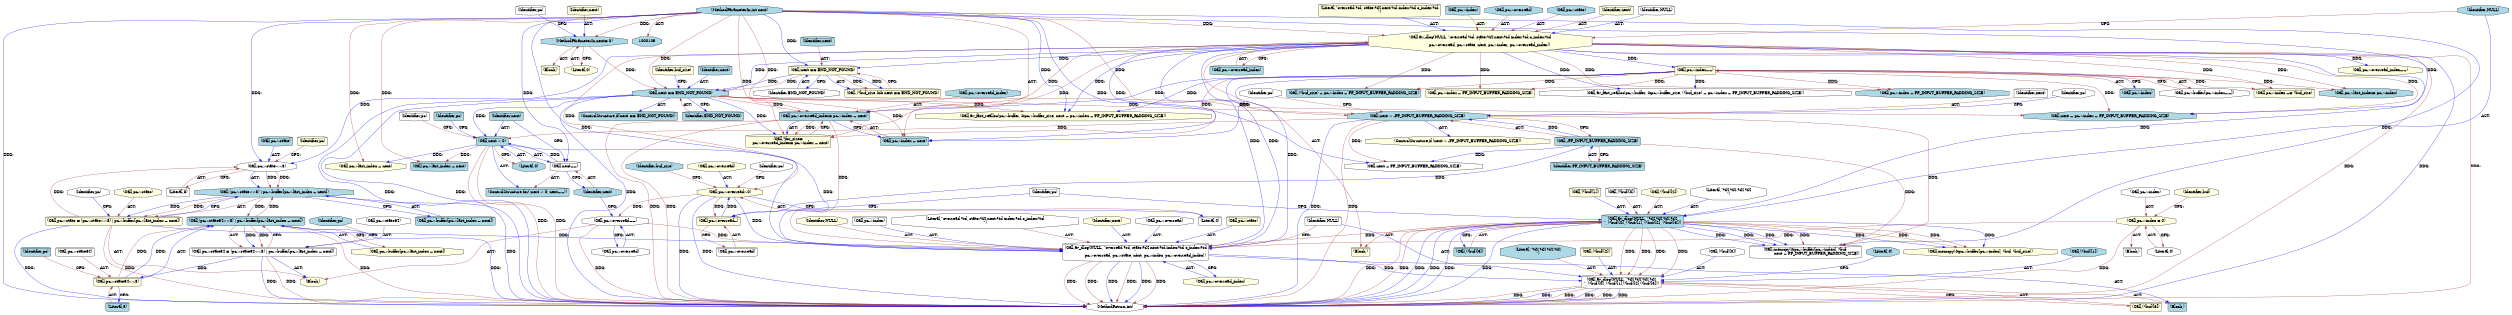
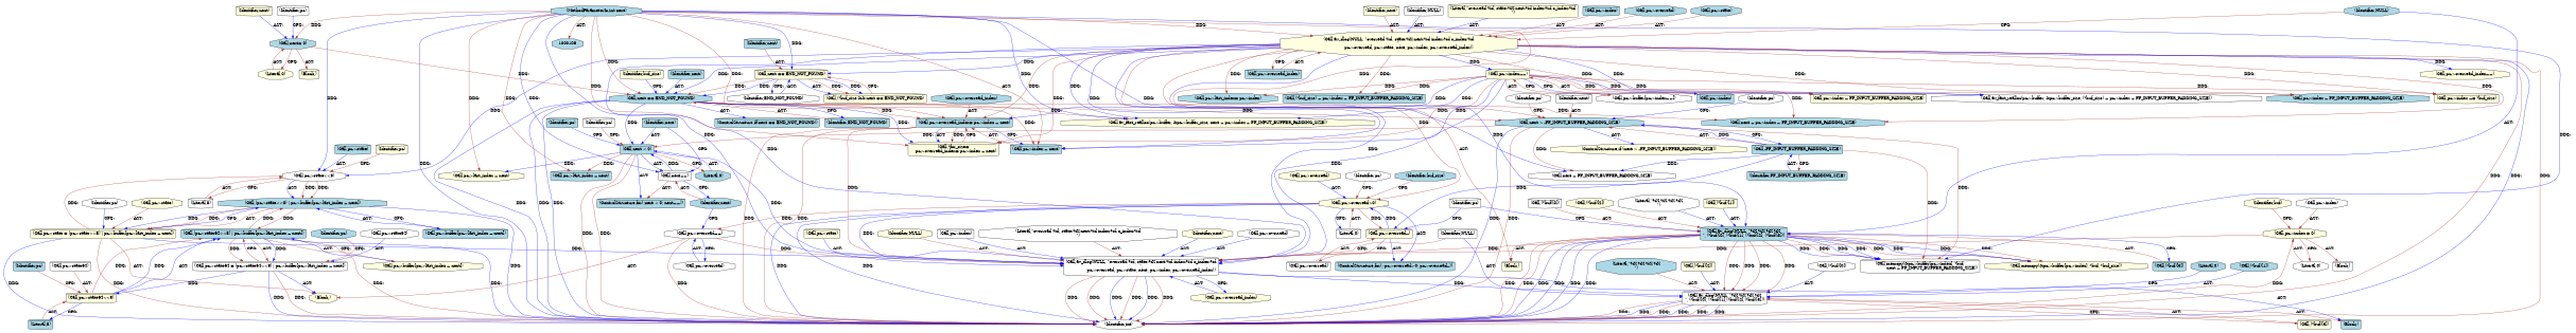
  digraph {
    node [fillcolor=lightblue shape=cylinder style=filled]
    edge [color=brown]
    n1 [fillcolor=white label="(Call,av_dlog(NULL, \"%X %X %X %X\n\", (*buf)[0], (*buf)[1],(*buf)[2],(*buf)[3]))"]
-   n2 [fillcolor=white label="(MethodReturn,int)" shape=octagon]
+   n2 [fillcolor=white label="(Identifier,int)" shape=octagon]
    n3 [label="(Block,)"]
    n4 [fillcolor=lightyellow label="(Call,(*buf)[3])"]
    n5 [fillcolor=white label="(Call,av_dlog(NULL, \"overread %d, state:%X next:%d index:%d o_index:%d\n\",\n                pc->overread, pc->state, next, pc->index, pc->overread_index))"]
    n6 [fillcolor=lightyellow label="(Call,pc->overread_index)" shape=octagon]
    n7 [label="(Call,av_dlog(NULL, \"%X %X %X %X\n\", (*buf)[0], (*buf)[1], (*buf)[2], (*buf)[3]))"]
    n8 [fillcolor=lightyellow label="(Call,memcpy(&pc->buffer[pc->index], *buf, *buf_size))" shape=octagon]
    n9 [fillcolor=lightyellow label="(Block,)"]
    n10 [fillcolor=white label="(Call,memcpy(&pc->buffer[pc->index], *buf,\n                   next + FF_INPUT_BUFFER_PADDING_SIZE))"]
    n11 [label="(Call,(*buf)[3])"]
    n12 [fillcolor=lightyellow label="(Call,av_dlog(NULL, \"overread %d, state:%X next:%d index:%d o_index:%d\n\",\n                pc->overread, pc->state, next, pc->index, pc->overread_index))" shape=octagon]
    n13 [fillcolor=lightyellow label="(Call,pc->overread>0)" shape=octagon]
    n14 [fillcolor=white label="(Call,pc->state<<8)" shape=octagon]
    n15 [label="(Call,next == END_NOT_FOUND)" shape=octagon]
    n16 [fillcolor=lightyellow label="(Call,next == END_NOT_FOUND)"]
    n17 [fillcolor=lightyellow label="(Call,pc->index++)"]
    n18 [label="(Call,pc->overread_index= pc->index + next)"]
    n19 [fillcolor=lightyellow label="(Call,pc->index + FF_INPUT_BUFFER_PADDING_SIZE)"]
    n20 [fillcolor=lightyellow label="(Call,av_fast_realloc(pc->buffer, &pc->buffer_size, next + pc->index + FF_INPUT_BUFFER_PADDING_SIZE))" shape=octagon]
    n21 [fillcolor=white label="(Call,av_fast_realloc(pc->buffer, &pc->buffer_size, (*buf_size) + pc->index + FF_INPUT_BUFFER_PADDING_SIZE))" shape=octagon]
    n22 [label="(Call,pc->index + FF_INPUT_BUFFER_PADDING_SIZE)" shape=octagon]
    n23 [fillcolor=lightyellow label="(Call,pc->overread_index++)" shape=octagon]
    n24 [label="(Call,next + pc->index + FF_INPUT_BUFFER_PADDING_SIZE)" shape=octagon]
    n25 [label="(Call,pc->index + next)"]
    n26 [fillcolor=lightyellow label="(Call,pc->index += *buf_size)"]
    n27 [label="(Call,pc->last_index= pc->index)" shape=octagon]
    n28 [label="(Call,(*buf_size) + pc->index + FF_INPUT_BUFFER_PADDING_SIZE)"]
    n29 [label="(Call,pc->overread_index)"]
    n30 [fillcolor=lightyellow label="(Call,*for_size=\n    pc->overread_index= pc->index + next)"]
    n31 [fillcolor=white label="(Call,pc->overread++)" shape=octagon]
    n32 [fillcolor=lightyellow label="(Call,pc->overread--)"]
+   n33 [label="(ControlStructure,for(; pc->overread>0; pc->overread--))"]
    n34 [fillcolor=white label="(Literal,0)"]
    n35 [label="(Call,(pc->state<<8) | pc->buffer[pc->last_index + next])" shape=octagon]
    n36 [fillcolor=white label="(Literal,8)"]
    n37 [label="(Call,next < 0)"]
    n38 [label="(Call,next > -FF_INPUT_BUFFER_PADDING_SIZE)" shape=octagon]
    n39 [label="(ControlStructure,if(next == END_NOT_FOUND))"]
    n40 [label="(Identifier,END_NOT_FOUND)"]
    n41 [fillcolor=white label="(Identifier,END_NOT_FOUND)" shape=octagon]
    n42 [fillcolor=lightyellow label="(Call,!*buf_size && next == END_NOT_FOUND)"]
    n43 [label="(Call,pc->index)"]
    n44 [fillcolor=white label="(Call,pc->buffer[pc->index++])" shape=octagon]
    n45 [label="(MethodParameterIn,int next)" shape=octagon]
    n46 [fillcolor=white label="(Call,next++)"]
-   n47 [label="(MethodParameterIn,next= 0)" shape=octagon]
+   n47 [label="(Call,next= 0)" shape=octagon]
    n48 [fillcolor=lightyellow label="(Call,pc->last_index + next)" shape=octagon]
    n49 [label="(Call,pc->last_index + next)"]
    n50 [fillcolor=white label="(Call,next + FF_INPUT_BUFFER_PADDING_SIZE)" shape=octagon]
    1000105 [shape=octagon]
    n52 [label="(Literal,0)" shape=octagon]
    n53 [label="(ControlStructure,for(;next < 0; next++))"]
    n54 [label="(Identifier,next)" shape=octagon]
    n55 [label="(Call,-FF_INPUT_BUFFER_PADDING_SIZE)"]
    n56 [fillcolor=lightyellow label="(ControlStructure,if (next > -FF_INPUT_BUFFER_PADDING_SIZE))" shape=octagon]
    n57 [fillcolor=lightyellow label="(Literal,0)" shape=octagon]
    n58 [fillcolor=lightyellow label="(Block,)"]
    n59 [fillcolor=lightyellow label="(Block,)" shape=octagon]
    n60 [fillcolor=white label="(Call,pc->overread)" shape=octagon]
    n61 [fillcolor=white label="(Call,pc->overread)"]
    n62 [fillcolor=lightyellow label="(Call,pc->state = (pc->state<<8) | pc->buffer[pc->last_index + next])"]
    n63 [label="(Call,(pc->state64<<8) | pc->buffer[pc->last_index + next])"]
    n64 [label="(Call,pc->buffer[pc->last_index + next])"]
    n65 [fillcolor=white label="(Call,pc->state64 = (pc->state64<<8) | pc->buffer[pc->last_index + next])"]
    n66 [fillcolor=lightyellow label="(Call,pc->buffer[pc->last_index + next])" shape=octagon]
    n67 [fillcolor=lightyellow label="(Call,pc->state64<<8)"]
    n68 [label="(Literal,8)"]
    n69 [label="(Identifier,FF_INPUT_BUFFER_PADDING_SIZE)"]
    n70 [fillcolor=lightyellow label="(Call,pc->index = 0)" shape=octagon]
    n71 [fillcolor=white label="(Block,)"]
    n72 [fillcolor=white label="(Literal,0)" shape=octagon]
    n73 [fillcolor=lightyellow label="(Identifier,buf_size)"]
    n74 [fillcolor=lightyellow label="(Identifier,NULL)" shape=octagon]
    n75 [fillcolor=white label="(Identifier,NULL)"]
    n76 [fillcolor=lightyellow label="(Literal,\"overread %d, state:%X next:%d index:%d o_index:%d\n\")"]
    n77 [fillcolor=white label="(Call,(*buf)[0])" shape=octagon]
    n78 [fillcolor=white label="(Identifier,NULL)"]
    n79 [label="(Call,pc->state)"]
    n80 [fillcolor=white label="(Identifier,pc)"]
    n81 [fillcolor=white label="(Call,pc->index)"]
    n82 [label="(Call,pc->index)"]
    n83 [fillcolor=white label="(Call,pc->index)" shape=octagon]
    n84 [fillcolor=lightyellow label="(Call,(*buf)[2])" shape=octagon]
    n85 [fillcolor=lightyellow label="(Identifier,next)"]
    n86 [label="(Identifier,pc)"]
    n87 [label="(Call,pc->overread)" shape=octagon]
    n88 [label="(Identifier,next)"]
    n89 [label="(Identifier,pc)" shape=octagon]
    n90 [fillcolor=white label="(Identifier,pc)" shape=octagon]
    n91 [fillcolor=white label="(Literal,\"overread %d, state:%X next:%d index:%d o_index:%d\n\")" shape=octagon]
    n92 [label="(Call,pc->state)" shape=octagon]
    n93 [fillcolor=white label="(Identifier,next)"]
    n94 [fillcolor=white label="(Identifier,pc)" shape=octagon]
    n95 [label="(Identifier,buf_size)" shape=octagon]
    n96 [fillcolor=lightyellow label="(Call,pc->overread)" shape=octagon]
    n97 [label="(Identifier,NULL)" shape=octagon]
    n98 [label="(Literal,0)" shape=octagon]
    n99 [fillcolor=white label="(Call,pc->state64)" shape=octagon]
    n100 [label="(Call,(*buf)[1])" shape=octagon]
    n101 [fillcolor=white label="(Literal,\"%X %X %X %X\n\")" shape=octagon]
    n102 [fillcolor=lightyellow label="(Identifier,next)" shape=octagon]
    n103 [label="(Call,pc->overread_index)" shape=octagon]
    n104 [label="(Literal,\"%X %X %X %X\n\")" shape=octagon]
    n105 [label="(Identifier,pc)"]
    n106 [fillcolor=lightyellow label="(Identifier,buf)" shape=octagon]
    n107 [fillcolor=lightyellow label="(Call,(*buf)[1])"]
    n108 [fillcolor=white label="(Call,pc->overread)" shape=octagon]
    n109 [fillcolor=white label="(Identifier,pc)"]
    n110 [fillcolor=white label="(Identifier,pc)" shape=octagon]
    n111 [fillcolor=white label="(Call,(*buf)[0])"]
    n112 [fillcolor=lightyellow label="(Call,pc->state)"]
    n113 [fillcolor=lightyellow label="(Identifier,next)"]
    n114 [fillcolor=white label="(Identifier,pc)" shape=octagon]
    n115 [fillcolor=lightyellow label="(Identifier,pc)"]
    n116 [fillcolor=lightyellow label="(Call,(*buf)[2])"]
    n117 [label="(Identifier,next)"]
    n118 [fillcolor=lightyellow label="(Call,pc->state)" shape=octagon]
    n119 [label="(Identifier,next)"]
    n120 [fillcolor=white label="(Call,pc->state64)"]
    n121 [fillcolor=white label="(Identifier,pc)"]
    n1 -> n2 [label="DDG: "]
    n1 -> n2 [color=blue label="DDG: "]
    n1 -> n2 [label="DDG: "]
    n1 -> n2 [color=blue label="DDG: "]
    n1 -> n2 [label="DDG: "]
    n1 -> n2 [color=blue label="DDG: "]
    n1 -> n3 [label="AST: "]
    n1 -> n4 [label="CFG: "]
    n4 -> n1 [label="AST: "]
    n5 -> n1 [color=blue label="DDG: "]
    n5 -> n2 [label="DDG: "]
    n5 -> n2 [label="DDG: "]
    n5 -> n2 [color=blue label="DDG: "]
    n5 -> n2 [label="DDG: "]
    n5 -> n2 [color=blue label="DDG: "]
    n5 -> n2 [label="DDG: "]
    n5 -> n3 [color=blue label="AST: "]
    n5 -> n6 [color=blue label="CFG: "]
    n6 -> n5 [color=blue label="AST: "]
    n7 -> n1 [label="DDG: "]
    n7 -> n1 [label="DDG: "]
    n7 -> n1 [label="DDG: "]
    n7 -> n1 [label="DDG: "]
    n7 -> n2 [label="DDG: "]
    n7 -> n2 [label="DDG: "]
    n7 -> n2 [color=blue label="DDG: "]
    n7 -> n2 [color=blue label="DDG: "]
    n7 -> n2 [color=blue label="DDG: "]
    n7 -> n2 [color=blue label="DDG: "]
    n7 -> n5 [label="DDG: "]
    n7 -> n8 [color=blue label="DDG: "]
    n7 -> n8 [color=blue label="DDG: "]
    n7 -> n8 [label="DDG: "]
    n7 -> n8 [label="DDG: "]
    n7 -> n9 [label="AST: "]
    n7 -> n10 [label="DDG: "]
    n7 -> n10 [color=blue label="DDG: "]
    n7 -> n10 [color=blue label="DDG: "]
    n7 -> n10 [color=blue label="DDG: "]
    n7 -> n11 [color=blue label="CFG: "]
    n11 -> n7 [label="AST: "]
    n12 -> n2 [label="DDG: "]
    n12 -> n2 [color=blue label="DDG: "]
    n12 -> n2 [label="DDG: "]
    n12 -> n5 [color=blue label="DDG: "]
    n12 -> n5 [color=blue label="DDG: "]
    n12 -> n7 [color=blue label="DDG: "]
    n12 -> n9 [label="AST: "]
    n12 -> n13 [label="DDG: "]
    n12 -> n14 [color=blue label="DDG: "]
    n12 -> n15 [color=blue label="DDG: "]
    n12 -> n16 [color=blue label="DDG: "]
    n12 -> n17 [color=blue label="DDG: "]
    n12 -> n18 [label="DDG: "]
    n12 -> n19 [label="DDG: "]
    n12 -> n20 [color=blue label="DDG: "]
    n12 -> n21 [color=blue label="DDG: "]
    n12 -> n22 [label="DDG: "]
    n12 -> n23 [color=blue label="DDG: "]
    n12 -> n24 [label="DDG: "]
    n12 -> n25 [color=blue label="DDG: "]
    n12 -> n26 [label="DDG: "]
    n12 -> n27 [label="DDG: "]
    n12 -> n28 [label="DDG: "]
    n12 -> n29 [label="CFG: "]
    n12 -> n30 [label="DDG: "]
    n13 -> n2 [color=blue label="DDG: "]
    n13 -> n2 [color=blue label="DDG: "]
    n13 -> n5 [color=blue label="DDG: "]
    n13 -> n31 [label="DDG: "]
    n13 -> n32 [label="DDG: "]
+   n13 -> n33 [color=blue label="AST: "]
    n13 -> n34 [color=blue label="CFG: "]
    n14 -> n35 [color=blue label="AST: "]
    n14 -> n35 [label="DDG: "]
    n14 -> n35 [label="DDG: "]
    n14 -> n36 [label="CFG: "]
    n15 -> n2 [color=blue label="DDG: "]
    n15 -> n2 [color=blue label="DDG: "]
    n15 -> n2 [color=blue label="DDG: "]
    n15 -> n18 [label="DDG: "]
    n15 -> n20 [label="DDG: "]
    n15 -> n24 [label="DDG: "]
    n15 -> n25 [label="DDG: "]
    n15 -> n30 [color=blue label="DDG: "]
    n15 -> n37 [color=blue label="DDG: "]
    n15 -> n38 [label="DDG: "]
    n15 -> n39 [color=blue label="AST: "]
    n15 -> n40 [color=blue label="CFG: "]
    n16 -> n15 [color=blue label="DDG: "]
    n16 -> n15 [label="DDG: "]
    n16 -> n41 [color=blue label="CFG: "]
    n16 -> n42 [color=blue label="AST: "]
    n16 -> n42 [label="DDG: "]
    n16 -> n42 [color=blue label="DDG: "]
    n17 -> n5 [color=blue label="DDG: "]
    n17 -> n18 [color=blue label="DDG: "]
    n17 -> n19 [label="DDG: "]
    n17 -> n20 [color=blue label="DDG: "]
    n17 -> n21 [color=blue label="DDG: "]
    n17 -> n22 [label="DDG: "]
    n17 -> n24 [label="DDG: "]
    n17 -> n25 [color=blue label="DDG: "]
    n17 -> n26 [label="DDG: "]
    n17 -> n27 [label="DDG: "]
    n17 -> n28 [label="DDG: "]
    n17 -> n30 [label="DDG: "]
    n17 -> n43 [color=blue label="CFG: "]
    n17 -> n44 [label="AST: "]
    n18 -> n2 [label="DDG: "]
    n18 -> n2 [label="DDG: "]
    n18 -> n5 [label="DDG: "]
    n18 -> n25 [color=blue label="CFG: "]
    n18 -> n30 [color=blue label="AST: "]
    n18 -> n30 [label="DDG: "]
    n25 -> n18 [label="AST: "]
    n29 -> n12 [label="AST: "]
    n30 -> n18 [label="CFG: "]
    n31 -> n2 [label="DDG: "]
    n31 -> n5 [label="DDG: "]
    n31 -> n59 [label="AST: "]
    n31 -> n60 [color=blue label="CFG: "]
    n32 -> n13 [color=blue label="DDG: "]
+   n32 -> n33 [color=blue label="AST: "]
    n32 -> n61 [label="CFG: "]
    n34 -> n13 [label="AST: "]
    n35 -> n2 [color=blue label="DDG: "]
    n35 -> n62 [label="AST: "]
    n35 -> n62 [color=blue label="DDG: "]
    n35 -> n62 [label="DDG: "]
    n35 -> n63 [label="DDG: "]
    n35 -> n64 [color=blue label="CFG: "]
    n36 -> n14 [label="AST: "]
    n37 -> n2 [label="DDG: "]
    n37 -> n2 [label="DDG: "]
    n37 -> n5 [color=blue label="DDG: "]
    n37 -> n46 [color=blue label="AST: "]
    n37 -> n48 [color=blue label="DDG: "]
    n37 -> n49 [label="DDG: "]
    n37 -> n52 [label="CFG: "]
    n37 -> n53 [color=blue label="AST: "]
    n38 -> n2 [color=blue label="DDG: "]
    n38 -> n2 [label="DDG: "]
    n38 -> n10 [label="DDG: "]
    n38 -> n37 [label="DDG: "]
    n38 -> n50 [label="DDG: "]
-   n38 -> n55 [label="CFG: "]
+   n38 -> n55 [color=blue label="CFG: "]
    n38 -> n56 [color=blue label="AST: "]
    n40 -> n15 [label="AST: "]
    n41 -> n16 [color=blue label="AST: "]
    n42 -> n16 [label="CFG: "]
    n43 -> n17 [label="AST: "]
    n44 -> n17 [label="CFG: "]
    n45 -> n2 [color=blue label="DDG: "]
    n45 -> n5 [color=blue label="DDG: "]
    n45 -> n10 [color=blue label="DDG: "]
    n45 -> n12 [label="DDG: "]
    n45 -> n14 [color=blue label="DDG: "]
    n45 -> n15 [label="DDG: "]
    n45 -> n16 [color=blue label="DDG: "]
    n45 -> n18 [label="DDG: "]
    n45 -> n20 [color=blue label="DDG: "]
-   n45 -> n24 [color=blue label="DDG: "]
    n45 -> n25 [label="AST: "]
    n45 -> n30 [label="DDG: "]
    n45 -> n38 [label="DDG: "]
    n45 -> n46 [color=blue label="DDG: "]
    n45 -> n47 [label="DDG: "]
    n45 -> n48 [label="DDG: "]
    n45 -> n49 [label="DDG: "]
    n45 -> n50 [color=blue label="DDG: "]
    n45 -> 1000105 [label="AST: "]
    n46 -> n37 [color=blue label="DDG: "]
    n46 -> n53 [label="AST: "]
    n46 -> n54 [color=blue label="CFG: "]
    n47 -> n15 [label="DDG: "]
    n47 -> n57 [label="CFG: "]
    n47 -> n58 [label="AST: "]
    n52 -> n37 [color=blue label="AST: "]
    n54 -> n31 [color=blue label="CFG: "]
    n54 -> n46 [label="AST: "]
    n55 -> n10 [label="DDG: "]
    n55 -> n32 [color=blue label="DDG: "]
    n55 -> n38 [label="AST: "]
    n55 -> n38 [color=blue label="DDG: "]
    n55 -> n50 [color=blue label="DDG: "]
    n55 -> n69 [label="CFG: "]
    n57 -> n47 [label="AST: "]
    n60 -> n31 [color=blue label="AST: "]
    n61 -> n32 [label="AST: "]
    n62 -> n2 [color=blue label="DDG: "]
    n62 -> n2 [label="DDG: "]
    n62 -> n5 [color=blue label="DDG: "]
    n62 -> n14 [label="DDG: "]
    n62 -> n35 [color=blue label="CFG: "]
    n62 -> n59 [label="AST: "]
    n63 -> n2 [label="DDG: "]
    n63 -> n2 [color=blue label="DDG: "]
    n63 -> n35 [label="DDG: "]
    n63 -> n65 [label="AST: "]
    n63 -> n65 [color=blue label="DDG: "]
    n63 -> n65 [label="DDG: "]
    n63 -> n66 [label="CFG: "]
    n64 -> n35 [color=blue label="AST: "]
    n65 -> n2 [color=blue label="DDG: "]
    n65 -> n2 [label="DDG: "]
    n65 -> n59 [color=blue label="AST: "]
    n65 -> n63 [label="CFG: "]
    n65 -> n67 [color=blue label="DDG: "]
    n66 -> n63 [color=blue label="AST: "]
    n67 -> n63 [color=blue label="AST: "]
    n67 -> n63 [label="DDG: "]
    n67 -> n63 [color=blue label="DDG: "]
    n67 -> n68 [color=blue label="CFG: "]
    n68 -> n67 [label="AST: "]
    n69 -> n55 [color=blue label="AST: "]
    n70 -> n2 [label="DDG: "]
    n70 -> n5 [label="DDG: "]
    n70 -> n71 [label="AST: "]
    n70 -> n72 [label="CFG: "]
    n72 -> n70 [label="AST: "]
    n73 -> n15 [color=blue label="CFG: "]
    n74 -> n5 [label="AST: "]
    n75 -> n12 [color=blue label="AST: "]
    n76 -> n12 [color=blue label="AST: "]
    n77 -> n1 [color=blue label="AST: "]
    n78 -> n1 [color=blue label="AST: "]
    n78 -> n5 [label="CFG: "]
    n79 -> n14 [color=blue label="AST: "]
    n80 -> n7 [color=blue label="CFG: "]
    n80 -> n32 [color=blue label="CFG: "]
    n81 -> n5 [color=blue label="AST: "]
    n82 -> n12 [label="AST: "]
    n83 -> n70 [label="AST: "]
    n84 -> n7 [label="AST: "]
    n85 -> n47 [color=blue label="AST: "]
    n86 -> n37 [color=blue label="CFG: "]
    n87 -> n12 [label="AST: "]
    n88 -> n15 [color=blue label="AST: "]
    n89 -> n65 [label="CFG: "]
    n90 -> n38 [label="CFG: "]
    n91 -> n5 [label="AST: "]
    n92 -> n12 [label="AST: "]
    n93 -> n38 [label="AST: "]
    n94 -> n62 [color=blue label="CFG: "]
    n95 -> n13 [label="CFG: "]
    n96 -> n13 [color=blue label="AST: "]
    n97 -> n7 [color=blue label="AST: "]
    n97 -> n12 [label="CFG: "]
    n98 -> n1 [color=blue label="CFG: "]
    n99 -> n65 [color=blue label="AST: "]
    n100 -> n1 [color=blue label="AST: "]
    n101 -> n7 [color=blue label="AST: "]
    n102 -> n5 [color=blue label="AST: "]
    n103 -> n18 [label="AST: "]
    n104 -> n1 [label="AST: "]
    n105 -> n67 [label="CFG: "]
    n106 -> n70 [label="CFG: "]
    n107 -> n7 [color=blue label="AST: "]
    n108 -> n5 [color=blue label="AST: "]
    n109 -> n37 [label="CFG: "]
    n110 -> n13 [label="CFG: "]
    n111 -> n7 [label="AST: "]
    n112 -> n5 [color=blue label="AST: "]
    n113 -> n12 [label="AST: "]
    n114 -> n38 [color=blue label="CFG: "]
    n115 -> n14 [label="CFG: "]
    n116 -> n1 [color=blue label="AST: "]
    n117 -> n37 [color=blue label="AST: "]
    n117 -> n46 [color=blue label="CFG: "]
    n118 -> n62 [label="AST: "]
    n119 -> n16 [label="AST: "]
    n120 -> n67 [label="AST: "]
    n121 -> n47 [color=blue label="CFG: "]
  }
